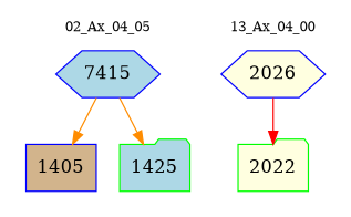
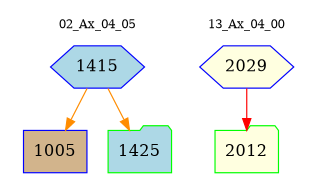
  digraph {
    node [color=blue fillcolor=lightblue shape=hexagon style=filled]
    edge [color=darkorange]
-   n1 [label=7415]
-   n2 [fillcolor=tan label=1405 shape=box]
+   n1 [label=1415]
+   n2 [fillcolor=tan label=1005 shape=box]
    n3 [color=green label=1425 shape=folder]
-   n4 [fillcolor=lightyellow label=2026]
-   n5 [color=green fillcolor=lightyellow label=2022 shape=folder]
+   n4 [fillcolor=lightyellow label=2029]
+   n5 [color=green fillcolor=lightyellow label=2012 shape=folder]
    subgraph cluster_1 {
      color=white
      fontsize=10
      label="02_Ax_04_05"
      n1
      n2
      n3
    }
    subgraph cluster_2 {
      color=white
      fontsize=10
      label="13_Ax_04_00"
      n4
      n5
    }
    n1 -> n2
    n1 -> n3
    n4 -> n5 [color=red]
  }
